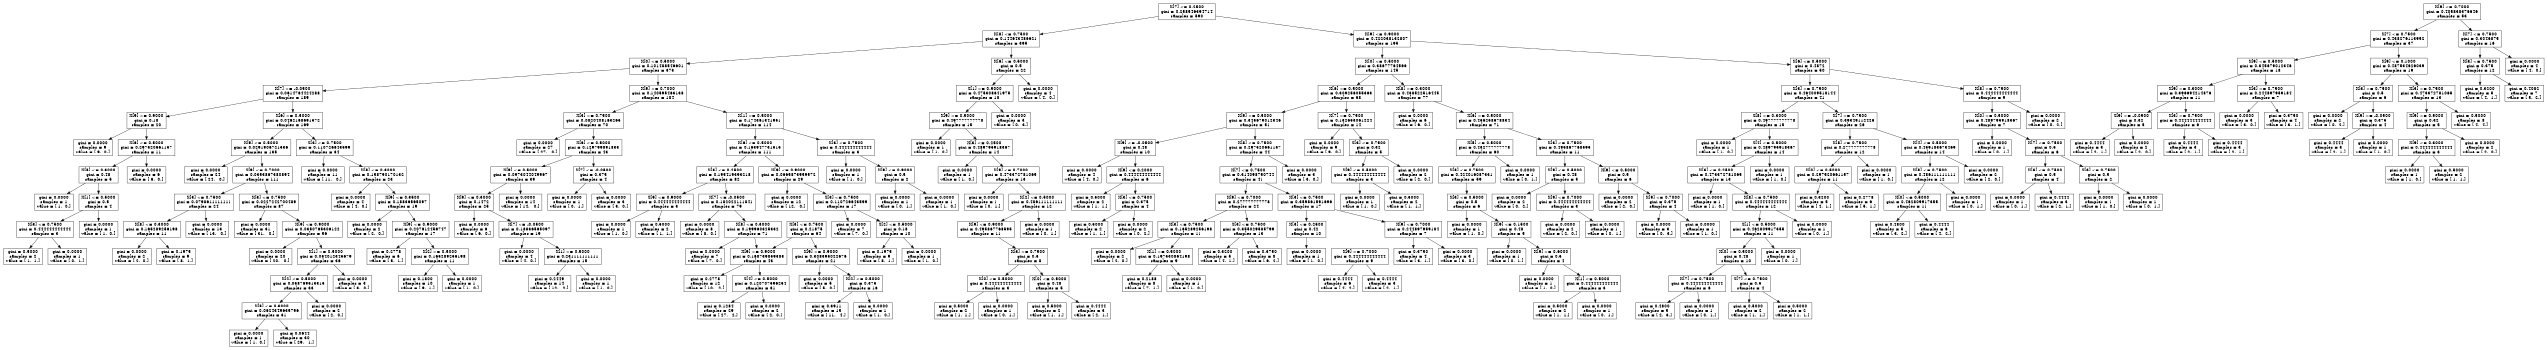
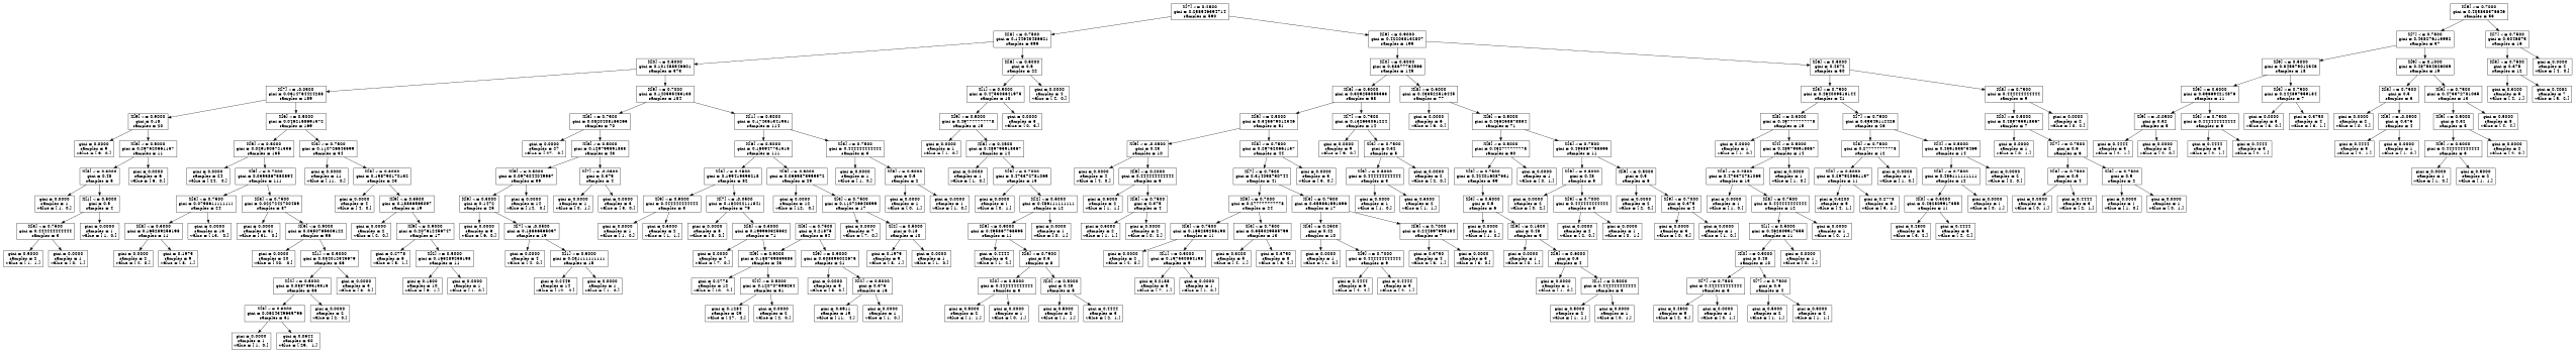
  digraph {
    node [shape=box]
    n1 [label="X[7] <= 0.2500\ngini = 0.258546394714\nsamples = 590"]
    n2 [label="X[8] <= 0.7500\ngini = 0.144643486621\nsamples = 395"]
    n3 [label="X[9] <= 0.9000\ngini = 0.422038132807\nsamples = 195"]
    n4 [label="X[0] <= 0.5000\ngini = 0.101488546601\nsamples = 373"]
    n5 [label="X[6] <= 0.5000\ngini = 0.5\nsamples = 22"]
    n6 [label="X[0] <= 0.5000\ngini = 0.38677764566\nsamples = 145"]
    n7 [label="X[6] <= 0.5000\ngini = 0.4872\nsamples = 50"]
    n8 [label="X[7] <= -0.0500\ngini = 0.0614764424288\nsamples = 189"]
    n9 [label="X[9] <= 0.7000\ngini = 0.140595463138\nsamples = 184"]
    n10 [label="X[1] <= 0.5000\ngini = 0.475308641975\nsamples = 18"]
    n11 [label="gini = 0.0000\nsamples = 4\nvalue = [ 4.  0.]"]
    n12 [label="X[9] <= 0.9000\ngini = 0.18\nsamples = 20"]
    n13 [label="X[6] <= 0.5000\ngini = 0.0462168691572\nsamples = 169"]
    n14 [label="X[3] <= 0.7500\ngini = 0.0820408163265\nsamples = 70"]
    n15 [label="X[1] <= 0.5000\ngini = 0.174361341951\nsamples = 114"]
    n16 [label="gini = 0.0000\nsamples = 9\nvalue = [ 9.  0.]"]
    n17 [label="X[6] <= 0.5000\ngini = 0.297520661157\nsamples = 11"]
    n18 [label="X[9] <= 0.5000\ngini = 0.0291906721536\nsamples = 135"]
    n19 [label="X[3] <= 0.7500\ngini = 0.110726643599\nsamples = 34"]
    n20 [label="X[8] <= 0.3000\ngini = 0.48\nsamples = 5"]
    n21 [label="gini = 0.0000\nsamples = 6\nvalue = [ 6.  0.]"]
    n22 [label="gini = 0.0000\nsamples = 1\nvalue = [ 1.  0.]"]
    n23 [label="X[1] <= 0.5000\ngini = 0.5\nsamples = 4"]
    n24 [label="X[3] <= 0.7500\ngini = 0.444444444444\nsamples = 3"]
    n25 [label="gini = 0.0000\nsamples = 1\nvalue = [ 1.  0.]"]
    n26 [label="gini = 0.5000\nsamples = 2\nvalue = [ 1.  1.]"]
    n27 [label="gini = 0.0000\nsamples = 1\nvalue = [ 0.  1.]"]
    n28 [label="gini = 0.0000\nsamples = 24\nvalue = [ 24.   0.]"]
    n29 [label="X[9] <= 0.7000\ngini = 0.0353867380894\nsamples = 111"]
    n30 [label="gini = 0.0000\nsamples = 11\nvalue = [ 11.   0.]"]
    n31 [label="X[8] <= 0.3000\ngini = 0.158790170132\nsamples = 23"]
    n32 [label="X[3] <= 0.7500\ngini = 0.0798611111111\nsamples = 24"]
    n33 [label="X[3] <= 0.7500\ngini = 0.0227242700489\nsamples = 87"]
    n34 [label="X[8] <= 0.3000\ngini = 0.165289256198\nsamples = 11"]
    n35 [label="gini = 0.0000\nsamples = 13\nvalue = [ 13.   0.]"]
    n36 [label="gini = 0.0000\nsamples = 31\nvalue = [ 31.   0.]"]
    n37 [label="X[9] <= 0.9000\ngini = 0.0350765306122\nsamples = 56"]
    n38 [label="gini = 0.0000\nsamples = 2\nvalue = [ 2.  0.]"]
    n39 [label="gini = 0.1975\nsamples = 9\nvalue = [ 8.  1.]"]
    n40 [label="gini = 0.0000\nsamples = 20\nvalue = [ 20.   0.]"]
    n41 [label="X[1] <= 0.5000\ngini = 0.054012345679\nsamples = 36"]
    n42 [label="X[2] <= 0.5000\ngini = 0.058769513315\nsamples = 33"]
    n43 [label="gini = 0.0000\nsamples = 3\nvalue = [ 3.  0.]"]
    n44 [label="X[8] <= 0.3000\ngini = 0.0624349635796\nsamples = 31"]
    n45 [label="gini = 0.0000\nsamples = 2\nvalue = [ 2.  0.]"]
    n46 [label="gini = 0.0000\nsamples = 1\nvalue = [ 1.  0.]"]
    n47 [label="gini = 0.0644\nsamples = 30\nvalue = [ 29.   1.]"]
    n48 [label="gini = 0.0000\nsamples = 4\nvalue = [ 4.  0.]"]
    n49 [label="X[9] <= 0.3500\ngini = 0.18836565097\nsamples = 19"]
    n50 [label="gini = 0.0000\nsamples = 2\nvalue = [ 2.  0.]"]
    n51 [label="X[9] <= 0.9000\ngini = 0.207612456747\nsamples = 17"]
    n52 [label="gini = 0.2778\nsamples = 6\nvalue = [ 5.  1.]"]
    n53 [label="X[2] <= 0.5000\ngini = 0.165289256198\nsamples = 11"]
    n54 [label="gini = 0.1800\nsamples = 10\nvalue = [ 9.  1.]"]
    n55 [label="gini = 0.0000\nsamples = 1\nvalue = [ 1.  0.]"]
    n56 [label="gini = 0.0000\nsamples = 27\nvalue = [ 27.   0.]"]
    n57 [label="X[6] <= 0.5000\ngini = 0.129799891833\nsamples = 43"]
    n58 [label="X[6] <= 0.5000\ngini = 0.163947731515\nsamples = 111"]
    n59 [label="X[3] <= 0.7500\ngini = 0.444444444444\nsamples = 3"]
    n60 [label="X[9] <= 0.5000\ngini = 0.0973044049967\nsamples = 39"]
    n61 [label="X[7] <= -0.0500\ngini = 0.375\nsamples = 4"]
    n62 [label="X[9] <= 0.3000\ngini = 0.1472\nsamples = 25"]
    n63 [label="gini = 0.0000\nsamples = 14\nvalue = [ 14.   0.]"]
    n64 [label="gini = 0.0000\nsamples = 1\nvalue = [ 0.  1.]"]
    n65 [label="gini = 0.0000\nsamples = 3\nvalue = [ 3.  0.]"]
    n66 [label="gini = 0.0000\nsamples = 6\nvalue = [ 6.  0.]"]
    n67 [label="X[7] <= -0.0500\ngini = 0.18836565097\nsamples = 19"]
    n68 [label="gini = 0.0000\nsamples = 4\nvalue = [ 4.  0.]"]
    n69 [label="X[1] <= 0.5000\ngini = 0.231111111111\nsamples = 15"]
    n70 [label="gini = 0.2449\nsamples = 14\nvalue = [ 12.   2.]"]
    n71 [label="gini = 0.0000\nsamples = 1\nvalue = [ 1.  0.]"]
    n72 [label="X[3] <= 0.2500\ngini = 0.195419393218\nsamples = 82"]
    n73 [label="X[9] <= 0.9000\ngini = 0.0665873959572\nsamples = 29"]
    n74 [label="gini = 0.0000\nsamples = 1\nvalue = [ 1.  0.]"]
    n75 [label="X[9] <= 0.9000\ngini = 0.5\nsamples = 2"]
    n76 [label="X[9] <= 0.9000\ngini = 0.444444444444\nsamples = 3"]
    n77 [label="X[7] <= -0.0500\ngini = 0.182022111841\nsamples = 79"]
    n78 [label="gini = 0.0000\nsamples = 12\nvalue = [ 12.   0.]"]
    n79 [label="X[3] <= 0.7500\ngini = 0.110726643599\nsamples = 17"]
    n80 [label="gini = 0.0000\nsamples = 1\nvalue = [ 1.  0.]"]
    n81 [label="gini = 0.5000\nsamples = 2\nvalue = [ 1.  1.]"]
    n82 [label="gini = 0.0000\nsamples = 8\nvalue = [ 8.  0.]"]
    n83 [label="X[8] <= 0.3000\ngini = 0.199960325332\nsamples = 71"]
    n84 [label="gini = 0.0000\nsamples = 7\nvalue = [ 7.  0.]"]
    n85 [label="X[9] <= 0.9000\ngini = 0.168739859383\nsamples = 43"]
    n86 [label="X[3] <= 0.7500\ngini = 0.21875\nsamples = 64"]
    n87 [label="X[9] <= 0.9000\ngini = 0.308395022676\nsamples = 21"]
    n88 [label="gini = 0.0000\nsamples = 5\nvalue = [ 5.  0.]"]
    n89 [label="X[2] <= 0.5000\ngini = 0.375\nsamples = 16"]
    n90 [label="gini = 0.2778\nsamples = 12\nvalue = [ 10.   2.]"]
    n91 [label="X[4] <= 0.5000\ngini = 0.120707596254\nsamples = 31"]
    n92 [label="gini = 0.3911\nsamples = 15\nvalue = [ 11.   4.]"]
    n93 [label="gini = 0.0000\nsamples = 1\nvalue = [ 1.  0.]"]
    n94 [label="gini = 0.1284\nsamples = 29\nvalue = [ 27.   2.]"]
    n95 [label="gini = 0.0000\nsamples = 2\nvalue = [ 2.  0.]"]
    n96 [label="gini = 0.0000\nsamples = 7\nvalue = [ 7.  0.]"]
    n97 [label="X[2] <= 0.5000\ngini = 0.18\nsamples = 10"]
    n98 [label="gini = 0.1975\nsamples = 9\nvalue = [ 8.  1.]"]
    n99 [label="gini = 0.0000\nsamples = 1\nvalue = [ 1.  0.]"]
    n100 [label="gini = 0.0000\nsamples = 1\nvalue = [ 0.  1.]"]
    n101 [label="gini = 0.0000\nsamples = 1\nvalue = [ 1.  0.]"]
    n102 [label="X[9] <= 0.5000\ngini = 0.497777777778\nsamples = 15"]
    n103 [label="gini = 0.0000\nsamples = 3\nvalue = [ 0.  3.]"]
    n104 [label="gini = 0.0000\nsamples = 1\nvalue = [ 1.  0.]"]
    n105 [label="X[3] <= 0.2500\ngini = 0.489795918367\nsamples = 14"]
    n106 [label="gini = 0.0000\nsamples = 1\nvalue = [ 1.  0.]"]
    n107 [label="X[9] <= 0.7000\ngini = 0.473372781065\nsamples = 13"]
    n108 [label="gini = 0.0000\nsamples = 1\nvalue = [ 0.  1.]"]
    n109 [label="X[2] <= 0.5000\ngini = 0.486111111111\nsamples = 12"]
    n110 [label="X[9] <= 0.9000\ngini = 0.495867768595\nsamples = 11"]
    n111 [label="gini = 0.0000\nsamples = 1\nvalue = [ 0.  1.]"]
+   n112 [label="gini = 0.4444\nsamples = 3\nvalue = [ 1.  2.]"]
    n113 [label="X[3] <= 0.7500\ngini = 0.5\nsamples = 8"]
    n114 [label="X[0] <= 0.5000\ngini = 0.444444444444\nsamples = 3"]
    n115 [label="X[0] <= 0.5000\ngini = 0.48\nsamples = 5"]
    n116 [label="gini = 0.5000\nsamples = 2\nvalue = [ 1.  1.]"]
    n117 [label="gini = 0.0000\nsamples = 1\nvalue = [ 0.  1.]"]
    n118 [label="gini = 0.5000\nsamples = 2\nvalue = [ 1.  1.]"]
    n119 [label="gini = 0.4444\nsamples = 3\nvalue = [ 2.  1.]"]
    n120 [label="X[6] <= 0.5000\ngini = 0.309256055363\nsamples = 68"]
    n121 [label="X[8] <= 0.3000\ngini = 0.438522516445\nsamples = 77"]
    n122 [label="X[3] <= 0.7500\ngini = 0.464009518144\nsamples = 41"]
    n123 [label="X[8] <= 0.7500\ngini = 0.444444444444\nsamples = 9"]
    n124 [label="X[9] <= 0.5000\ngini = 0.345679012346\nsamples = 51"]
    n125 [label="X[7] <= 0.7500\ngini = 0.132653061224\nsamples = 14"]
    n126 [label="gini = 0.0000\nsamples = 6\nvalue = [ 6.  0.]"]
    n127 [label="X[6] <= 0.5000\ngini = 0.456258678834\nsamples = 71"]
    n128 [label="X[9] <= -0.0500\ngini = 0.48\nsamples = 10"]
    n129 [label="X[8] <= 0.7500\ngini = 0.297520661157\nsamples = 44"]
    n130 [label="gini = 0.0000\nsamples = 9\nvalue = [ 9.  0.]"]
    n131 [label="X[3] <= 0.7500\ngini = 0.32\nsamples = 5"]
    n132 [label="gini = 0.0000\nsamples = 4\nvalue = [ 4.  0.]"]
    n133 [label="X[9] <= 0.2000\ngini = 0.444444444444\nsamples = 6"]
    n134 [label="X[7] <= 0.7500\ngini = 0.314098750744\nsamples = 41"]
    n135 [label="gini = 0.0000\nsamples = 3\nvalue = [ 3.  0.]"]
    n136 [label="gini = 0.5000\nsamples = 2\nvalue = [ 1.  1.]"]
    n137 [label="X[3] <= 0.7500\ngini = 0.375\nsamples = 4"]
    n138 [label="gini = 0.5000\nsamples = 2\nvalue = [ 1.  1.]"]
    n139 [label="gini = 0.0000\nsamples = 2\nvalue = [ 0.  2.]"]
    n140 [label="X[9] <= 0.7000\ngini = 0.277777777778\nsamples = 24"]
    n141 [label="X[3] <= 0.7500\ngini = 0.359861591696\nsamples = 17"]
    n142 [label="X[3] <= 0.7500\ngini = 0.165289256198\nsamples = 11"]
    n143 [label="X[3] <= 0.7500\ngini = 0.355029585799\nsamples = 13"]
    n144 [label="X[3] <= 0.2500\ngini = 0.42\nsamples = 10"]
    n145 [label="X[9] <= 0.7000\ngini = 0.244897959184\nsamples = 7"]
    n146 [label="gini = 0.0000\nsamples = 2\nvalue = [ 2.  0.]"]
    n147 [label="X[1] <= 0.5000\ngini = 0.197530864198\nsamples = 9"]
    n148 [label="gini = 0.3200\nsamples = 5\nvalue = [ 4.  1.]"]
    n149 [label="gini = 0.3750\nsamples = 8\nvalue = [ 6.  2.]"]
    n150 [label="gini = 0.2188\nsamples = 8\nvalue = [ 7.  1.]"]
    n151 [label="gini = 0.0000\nsamples = 1\nvalue = [ 1.  0.]"]
    n152 [label="gini = 0.0000\nsamples = 1\nvalue = [ 1.  0.]"]
    n153 [label="X[9] <= 0.7000\ngini = 0.444444444444\nsamples = 9"]
    n154 [label="gini = 0.3750\nsamples = 4\nvalue = [ 3.  1.]"]
    n155 [label="gini = 0.0000\nsamples = 3\nvalue = [ 3.  0.]"]
    n156 [label="gini = 0.4444\nsamples = 6\nvalue = [ 4.  2.]"]
    n157 [label="gini = 0.4444\nsamples = 3\nvalue = [ 2.  1.]"]
    n158 [label="X[9] <= 0.5000\ngini = 0.444444444444\nsamples = 3"]
    n159 [label="gini = 0.0000\nsamples = 2\nvalue = [ 2.  0.]"]
    n160 [label="gini = 0.0000\nsamples = 1\nvalue = [ 1.  0.]"]
    n161 [label="gini = 0.5000\nsamples = 2\nvalue = [ 1.  1.]"]
    n162 [label="X[5] <= 0.5000\ngini = 0.432777777778\nsamples = 60"]
    n163 [label="X[3] <= 0.7500\ngini = 0.495867768595\nsamples = 11"]
    n164 [label="X[8] <= 0.7500\ngini = 0.424016087331\nsamples = 59"]
    n165 [label="gini = 0.0000\nsamples = 1\nvalue = [ 0.  1.]"]
    n166 [label="X[9] <= 0.5000\ngini = 0.48\nsamples = 5"]
    n167 [label="X[9] <= 0.5000\ngini = 0.5\nsamples = 6"]
    n168 [label="X[3] <= 0.5000\ngini = 0.5\nsamples = 6"]
    n169 [label="X[9] <= 0.7000\ngini = 0.405838376646\nsamples = 53"]
    n170 [label="X[7] <= 0.7500\ngini = 0.438276113952\nsamples = 37"]
    n171 [label="X[7] <= 0.7500\ngini = 0.3046875\nsamples = 16"]
    n172 [label="gini = 0.0000\nsamples = 1\nvalue = [ 1.  0.]"]
    n173 [label="X[9] <= 0.1500\ngini = 0.48\nsamples = 5"]
    n174 [label="X[9] <= 0.5000\ngini = 0.345679012346\nsamples = 18"]
    n175 [label="X[9] <= 0.1000\ngini = 0.487534626039\nsamples = 19"]
    n176 [label="X[3] <= 0.7500\ngini = 0.375\nsamples = 12"]
    n177 [label="gini = 0.0000\nsamples = 4\nvalue = [ 4.  0.]"]
    n178 [label="X[9] <= 0.3000\ngini = 0.396694214876\nsamples = 11"]
    n179 [label="X[3] <= 0.7500\ngini = 0.244897959184\nsamples = 7"]
    n180 [label="X[3] <= 0.7500\ngini = 0.5\nsamples = 6"]
    n181 [label="X[3] <= 0.7500\ngini = 0.473372781065\nsamples = 13"]
    n182 [label="X[9] <= -0.0500\ngini = 0.32\nsamples = 5"]
    n183 [label="X[3] <= 0.7500\ngini = 0.444444444444\nsamples = 6"]
    n184 [label="gini = 0.0000\nsamples = 3\nvalue = [ 3.  0.]"]
    n185 [label="gini = 0.3750\nsamples = 4\nvalue = [ 3.  1.]"]
    n186 [label="gini = 0.4444\nsamples = 3\nvalue = [ 2.  1.]"]
    n187 [label="gini = 0.0000\nsamples = 2\nvalue = [ 2.  0.]"]
    n188 [label="gini = 0.4444\nsamples = 3\nvalue = [ 2.  1.]"]
    n189 [label="gini = 0.4444\nsamples = 3\nvalue = [ 2.  1.]"]
    n190 [label="gini = 0.0000\nsamples = 2\nvalue = [ 0.  2.]"]
    n191 [label="X[9] <= -0.0500\ngini = 0.375\nsamples = 4"]
    n192 [label="X[9] <= 0.5000\ngini = 0.32\nsamples = 5"]
    n193 [label="gini = 0.5000\nsamples = 8\nvalue = [ 4.  4.]"]
    n194 [label="gini = 0.4444\nsamples = 3\nvalue = [ 2.  1.]"]
    n195 [label="gini = 0.0000\nsamples = 1\nvalue = [ 1.  0.]"]
    n196 [label="X[9] <= 0.3000\ngini = 0.444444444444\nsamples = 3"]
    n197 [label="gini = 0.0000\nsamples = 2\nvalue = [ 2.  0.]"]
    n198 [label="gini = 0.0000\nsamples = 1\nvalue = [ 1.  0.]"]
    n199 [label="gini = 0.5000\nsamples = 2\nvalue = [ 1.  1.]"]
    n200 [label="gini = 0.3200\nsamples = 5\nvalue = [ 4.  1.]"]
    n201 [label="gini = 0.4082\nsamples = 7\nvalue = [ 5.  2.]"]
    n202 [label="gini = 0.0000\nsamples = 1\nvalue = [ 0.  1.]"]
    n203 [label="X[9] <= 0.6000\ngini = 0.5\nsamples = 4"]
    n204 [label="gini = 0.0000\nsamples = 1\nvalue = [ 1.  0.]"]
    n205 [label="X[1] <= 0.5000\ngini = 0.444444444444\nsamples = 3"]
    n206 [label="gini = 0.5000\nsamples = 2\nvalue = [ 1.  1.]"]
    n207 [label="gini = 0.0000\nsamples = 1\nvalue = [ 0.  1.]"]
    n208 [label="gini = 0.0000\nsamples = 2\nvalue = [ 0.  2.]"]
    n209 [label="X[9] <= 0.7000\ngini = 0.444444444444\nsamples = 3"]
    n210 [label="gini = 0.0000\nsamples = 2\nvalue = [ 2.  0.]"]
    n211 [label="X[9] <= 0.7000\ngini = 0.375\nsamples = 4"]
    n212 [label="gini = 0.0000\nsamples = 2\nvalue = [ 2.  0.]"]
    n213 [label="gini = 0.0000\nsamples = 1\nvalue = [ 0.  1.]"]
    n214 [label="gini = 0.0000\nsamples = 3\nvalue = [ 0.  3.]"]
    n215 [label="gini = 0.0000\nsamples = 1\nvalue = [ 1.  0.]"]
    n216 [label="X[8] <= 0.3000\ngini = 0.497777777778\nsamples = 15"]
    n217 [label="X[7] <= 0.7500\ngini = 0.39349112426\nsamples = 26"]
    n218 [label="X[0] <= 0.5000\ngini = 0.489795918367\nsamples = 7"]
    n219 [label="gini = 0.0000\nsamples = 2\nvalue = [ 0.  2.]"]
    n220 [label="gini = 0.0000\nsamples = 1\nvalue = [ 1.  0.]"]
    n221 [label="X[4] <= 0.5000\ngini = 0.489795918367\nsamples = 14"]
    n222 [label="X[8] <= 0.7500\ngini = 0.277777777778\nsamples = 12"]
    n223 [label="X[4] <= 0.5000\ngini = 0.459183673469\nsamples = 14"]
    n224 [label="X[3] <= 0.2500\ngini = 0.473372781065\nsamples = 13"]
    n225 [label="gini = 0.0000\nsamples = 1\nvalue = [ 1.  0.]"]
    n226 [label="gini = 0.0000\nsamples = 1\nvalue = [ 1.  0.]"]
    n227 [label="X[8] <= 0.7500\ngini = 0.444444444444\nsamples = 12"]
    n228 [label="X[1] <= 0.5000\ngini = 0.462809917355\nsamples = 11"]
    n229 [label="gini = 0.0000\nsamples = 1\nvalue = [ 0.  1.]"]
    n230 [label="X[0] <= 0.5000\ngini = 0.48\nsamples = 10"]
    n231 [label="gini = 0.0000\nsamples = 1\nvalue = [ 0.  1.]"]
    n232 [label="X[7] <= 0.7500\ngini = 0.444444444444\nsamples = 6"]
    n233 [label="X[7] <= 0.7500\ngini = 0.5\nsamples = 4"]
    n234 [label="gini = 0.4800\nsamples = 5\nvalue = [ 2.  3.]"]
    n235 [label="gini = 0.0000\nsamples = 1\nvalue = [ 0.  1.]"]
    n236 [label="gini = 0.5000\nsamples = 2\nvalue = [ 1.  1.]"]
    n237 [label="gini = 0.5000\nsamples = 2\nvalue = [ 1.  1.]"]
    n238 [label="X[0] <= 0.5000\ngini = 0.297520661157\nsamples = 11"]
    n239 [label="gini = 0.0000\nsamples = 1\nvalue = [ 1.  0.]"]
    n240 [label="X[8] <= 0.7500\ngini = 0.486111111111\nsamples = 12"]
    n241 [label="gini = 0.0000\nsamples = 2\nvalue = [ 2.  0.]"]
    n242 [label="gini = 0.3200\nsamples = 5\nvalue = [ 4.  1.]"]
    n243 [label="gini = 0.2778\nsamples = 6\nvalue = [ 5.  1.]"]
    n244 [label="X[0] <= 0.5000\ngini = 0.462809917355\nsamples = 11"]
    n245 [label="gini = 0.0000\nsamples = 1\nvalue = [ 0.  1.]"]
    n246 [label="gini = 0.4800\nsamples = 5\nvalue = [ 3.  2.]"]
    n247 [label="gini = 0.4444\nsamples = 6\nvalue = [ 4.  2.]"]
    n248 [label="gini = 0.0000\nsamples = 1\nvalue = [ 0.  1.]"]
    n249 [label="X[7] <= 0.7500\ngini = 0.5\nsamples = 6"]
    n250 [label="X[3] <= 0.7500\ngini = 0.5\nsamples = 4"]
    n251 [label="X[3] <= 0.7500\ngini = 0.5\nsamples = 2"]
    n252 [label="gini = 0.0000\nsamples = 1\nvalue = [ 0.  1.]"]
    n253 [label="gini = 0.4444\nsamples = 3\nvalue = [ 2.  1.]"]
    n254 [label="gini = 0.0000\nsamples = 1\nvalue = [ 1.  0.]"]
    n255 [label="gini = 0.0000\nsamples = 1\nvalue = [ 0.  1.]"]
    n1 -> n2
    n1 -> n3
    n2 -> n4
    n2 -> n5
    n3 -> n6
    n3 -> n7
    n4 -> n8
    n4 -> n9
    n5 -> n10
    n5 -> n11
    n6 -> n120
    n6 -> n121
    n7 -> n122
    n7 -> n123
    n8 -> n12
    n8 -> n13
    n9 -> n14
    n9 -> n15
    n10 -> n102
    n10 -> n103
    n12 -> n16
    n12 -> n17
    n13 -> n18
    n13 -> n19
    n14 -> n56
    n14 -> n57
    n15 -> n58
    n15 -> n59
    n17 -> n20
    n17 -> n21
    n18 -> n28
    n18 -> n29
    n19 -> n30
    n19 -> n31
    n20 -> n22
    n20 -> n23
    n23 -> n24
    n23 -> n25
    n24 -> n26
    n24 -> n27
    n29 -> n32
    n29 -> n33
    n31 -> n48
    n31 -> n49
    n32 -> n34
    n32 -> n35
    n33 -> n36
    n33 -> n37
    n34 -> n38
    n34 -> n39
    n37 -> n40
    n37 -> n41
    n41 -> n42
    n41 -> n43
    n42 -> n44
    n42 -> n45
    n44 -> n46
    n44 -> n47
    n49 -> n50
    n49 -> n51
    n51 -> n52
    n51 -> n53
    n53 -> n54
    n53 -> n55
    n57 -> n60
    n57 -> n61
    n58 -> n72
    n58 -> n73
    n59 -> n74
    n59 -> n75
    n60 -> n62
    n60 -> n63
    n61 -> n64
    n61 -> n65
    n62 -> n66
    n62 -> n67
    n67 -> n68
    n67 -> n69
    n69 -> n70
    n69 -> n71
    n72 -> n76
    n72 -> n77
    n73 -> n78
    n73 -> n79
    n75 -> n100
    n75 -> n101
    n76 -> n80
    n76 -> n81
    n77 -> n82
    n77 -> n83
    n79 -> n96
    n79 -> n97
    n83 -> n84
    n83 -> n85
    n85 -> n90
    n85 -> n91
    n86 -> n85
    n86 -> n87
    n87 -> n88
    n87 -> n89
    n89 -> n92
    n89 -> n93
    n91 -> n94
    n91 -> n95
    n97 -> n98
    n97 -> n99
    n102 -> n104
    n102 -> n105
    n105 -> n106
    n105 -> n107
    n107 -> n108
    n107 -> n109
    n109 -> n110
    n109 -> n111
+   n110 -> n112
    n110 -> n113
    n113 -> n114
    n113 -> n115
    n114 -> n116
    n114 -> n117
    n115 -> n118
    n115 -> n119
    n120 -> n124
    n120 -> n125
    n121 -> n126
    n121 -> n127
    n122 -> n216
    n122 -> n217
    n123 -> n218
    n123 -> n219
    n124 -> n128
    n124 -> n129
    n125 -> n130
    n125 -> n131
    n127 -> n162
    n127 -> n163
    n128 -> n132
    n128 -> n133
    n129 -> n134
    n129 -> n135
    n131 -> n158
    n131 -> n159
    n133 -> n136
    n133 -> n137
    n134 -> n140
    n134 -> n141
    n137 -> n138
    n137 -> n139
    n140 -> n142
    n140 -> n143
    n141 -> n144
    n141 -> n145
    n142 -> n146
    n142 -> n147
    n143 -> n148
    n143 -> n149
    n144 -> n152
+   n144 -> n153
    n145 -> n154
    n145 -> n155
    n147 -> n150
    n147 -> n151
    n153 -> n156
    n153 -> n157
    n158 -> n160
    n158 -> n161
    n162 -> n164
    n162 -> n165
    n163 -> n166
    n163 -> n167
    n164 -> n168
    n166 -> n208
    n166 -> n209
    n167 -> n210
    n167 -> n211
    n168 -> n172
    n168 -> n173
    n169 -> n170
    n169 -> n171
    n170 -> n174
    n170 -> n175
    n171 -> n176
    n171 -> n177
    n173 -> n202
    n173 -> n203
    n174 -> n178
    n174 -> n179
    n175 -> n180
    n175 -> n181
    n176 -> n200
    n176 -> n201
    n178 -> n182
    n178 -> n183
    n179 -> n184
    n179 -> n185
    n180 -> n190
    n180 -> n191
    n181 -> n192
    n181 -> n193
    n182 -> n186
    n182 -> n187
    n183 -> n188
    n183 -> n189
    n191 -> n194
    n191 -> n195
    n192 -> n196
    n192 -> n197
    n196 -> n198
    n196 -> n199
    n203 -> n204
    n203 -> n205
    n205 -> n206
    n205 -> n207
    n209 -> n212
    n209 -> n213
    n211 -> n214
    n211 -> n215
    n216 -> n220
    n216 -> n221
    n217 -> n222
    n217 -> n223
    n218 -> n248
    n218 -> n249
    n221 -> n224
    n221 -> n225
    n222 -> n238
    n222 -> n239
    n223 -> n240
    n223 -> n241
    n224 -> n226
    n224 -> n227
    n227 -> n228
    n227 -> n229
    n228 -> n230
    n228 -> n231
    n230 -> n232
    n230 -> n233
    n232 -> n234
    n232 -> n235
    n233 -> n236
    n233 -> n237
    n238 -> n242
    n238 -> n243
    n240 -> n244
    n240 -> n245
    n244 -> n246
    n244 -> n247
    n249 -> n250
    n249 -> n251
    n250 -> n252
    n250 -> n253
    n251 -> n254
    n251 -> n255
  }
